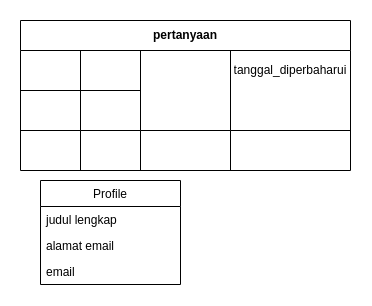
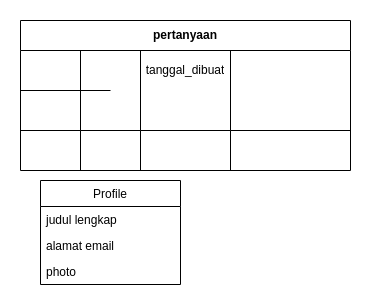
  <mxCell id="0" />
  <mxCell id="1" parent="0" />
  <mxCell id="2" value="Profile" style="swimlane;fontStyle=0;childLayout=stackLayout;horizontal=1;startSize=26;fillColor=none;horizontalStack=0;resizeParent=1;resizeParentMax=0;resizeLast=0;collapsible=1;marginBottom=0;" vertex="1" parent="1"><mxGeometry x="40" y="180" width="140" height="104" as="geometry" /></mxCell>
  <mxCell id="3" value="judul lengkap" style="text;strokeColor=none;fillColor=none;align=left;verticalAlign=top;spacingLeft=4;spacingRight=4;overflow=hidden;rotatable=0;points=[[0,0.5],[1,0.5]];portConstraint=eastwest;" vertex="1" parent="2"><mxGeometry y="26" width="140" height="26" as="geometry" /></mxCell>
  <mxCell id="4" value="alamat email" style="text;strokeColor=none;fillColor=none;align=left;verticalAlign=top;spacingLeft=4;spacingRight=4;overflow=hidden;rotatable=0;points=[[0,0.5],[1,0.5]];portConstraint=eastwest;" vertex="1" parent="2"><mxGeometry y="52" width="140" height="26" as="geometry" /></mxCell>
- <mxCell id="5" value="email" style="text;strokeColor=none;fillColor=none;align=left;verticalAlign=top;spacingLeft=4;spacingRight=4;overflow=hidden;rotatable=0;points=[[0,0.5],[1,0.5]];portConstraint=eastwest;" vertex="1" parent="2"><mxGeometry y="78" width="140" height="26" as="geometry" /></mxCell>
+ <mxCell id="5" value="photo" style="text;strokeColor=none;fillColor=none;align=left;verticalAlign=top;spacingLeft=4;spacingRight=4;overflow=hidden;rotatable=0;points=[[0,0.5],[1,0.5]];portConstraint=eastwest;" vertex="1" parent="2"><mxGeometry y="78" width="140" height="26" as="geometry" /></mxCell>
  <mxCell id="6" value="pertanyaan" style="shape=table;html=1;whiteSpace=wrap;startSize=30;container=1;collapsible=0;childLayout=tableLayout;fontStyle=1;align=center;" vertex="1" parent="1"><mxGeometry x="20" y="20" width="330" height="150" as="geometry" /></mxCell>
  <mxCell id="7" value="" style="shape=partialRectangle;html=1;whiteSpace=wrap;collapsible=0;dropTarget=0;pointerEvents=0;fillColor=none;top=0;left=0;bottom=0;right=0;points=[[0,0.5],[1,0.5]];portConstraint=eastwest;" vertex="1" parent="6"><mxGeometry y="30" width="330" height="40" as="geometry" /></mxCell>
- <mxCell id="9" value="tanggal_diperbaharui" style="shape=partialRectangle;html=1;whiteSpace=wrap;connectable=0;fillColor=none;top=0;left=0;bottom=0;right=0;overflow=hidden;" vertex="1" parent="7"><mxGeometry x="210" width="120" height="40" as="geometry" /></mxCell>
+ <mxCell id="8" value="tanggal_dibuat" style="shape=partialRectangle;html=1;whiteSpace=wrap;connectable=0;fillColor=none;top=0;left=0;bottom=0;right=0;overflow=hidden;" vertex="1" parent="7"><mxGeometry x="120" width="90" height="40" as="geometry" /></mxCell>
  <mxCell id="10" value="" style="shape=partialRectangle;html=1;whiteSpace=wrap;collapsible=0;dropTarget=0;pointerEvents=0;fillColor=none;top=0;left=0;bottom=0;right=0;points=[[0,0.5],[1,0.5]];portConstraint=eastwest;" vertex="1" parent="6"><mxGeometry y="70" width="330" height="40" as="geometry" /></mxCell>
  <mxCell id="11" value="" style="shape=partialRectangle;html=1;whiteSpace=wrap;connectable=0;fillColor=none;top=0;left=0;bottom=0;right=0;overflow=hidden;" vertex="1" parent="10"><mxGeometry width="60" height="40" as="geometry" /></mxCell>
  <mxCell id="12" value="" style="shape=partialRectangle;html=1;whiteSpace=wrap;connectable=0;fillColor=none;top=0;left=0;bottom=0;right=0;overflow=hidden;" vertex="1" parent="10"><mxGeometry x="60" width="60" height="40" as="geometry" /></mxCell>
  <mxCell id="13" value="" style="shape=partialRectangle;html=1;whiteSpace=wrap;connectable=0;fillColor=none;top=0;left=0;bottom=0;right=0;overflow=hidden;" vertex="1" parent="10"><mxGeometry x="120" width="90" height="40" as="geometry" /></mxCell>
  <mxCell id="14" style="shape=partialRectangle;html=1;whiteSpace=wrap;connectable=0;fillColor=none;top=0;left=0;bottom=0;right=0;overflow=hidden;" vertex="1" parent="10"><mxGeometry x="210" width="120" height="40" as="geometry" /></mxCell>
  <mxCell id="15" value="" style="shape=partialRectangle;html=1;whiteSpace=wrap;collapsible=0;dropTarget=0;pointerEvents=0;fillColor=none;top=0;left=0;bottom=0;right=0;points=[[0,0.5],[1,0.5]];portConstraint=eastwest;" vertex="1" parent="6"><mxGeometry y="110" width="330" height="40" as="geometry" /></mxCell>
  <mxCell id="16" value="" style="shape=partialRectangle;html=1;whiteSpace=wrap;connectable=0;fillColor=none;top=0;left=0;bottom=0;right=0;overflow=hidden;" vertex="1" parent="15"><mxGeometry width="60" height="40" as="geometry" /></mxCell>
  <mxCell id="17" value="" style="shape=partialRectangle;html=1;whiteSpace=wrap;connectable=0;fillColor=none;top=0;left=0;bottom=0;right=0;overflow=hidden;" vertex="1" parent="15"><mxGeometry x="60" width="60" height="40" as="geometry" /></mxCell>
  <mxCell id="18" value="" style="shape=partialRectangle;html=1;whiteSpace=wrap;connectable=0;fillColor=none;top=0;left=0;bottom=0;right=0;overflow=hidden;" vertex="1" parent="15"><mxGeometry x="120" width="90" height="40" as="geometry" /></mxCell>
  <mxCell id="19" style="shape=partialRectangle;html=1;whiteSpace=wrap;connectable=0;fillColor=none;top=0;left=0;bottom=0;right=0;overflow=hidden;" vertex="1" parent="15"><mxGeometry x="210" width="120" height="40" as="geometry" /></mxCell>
